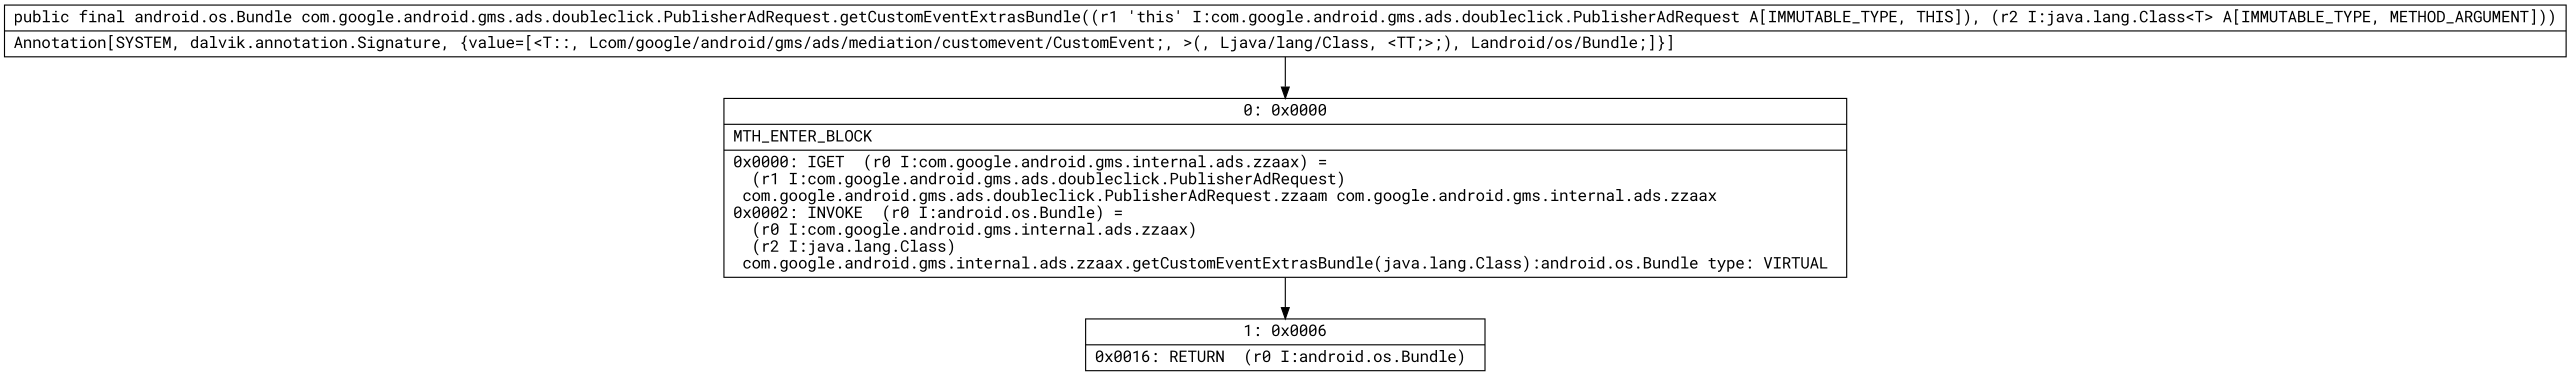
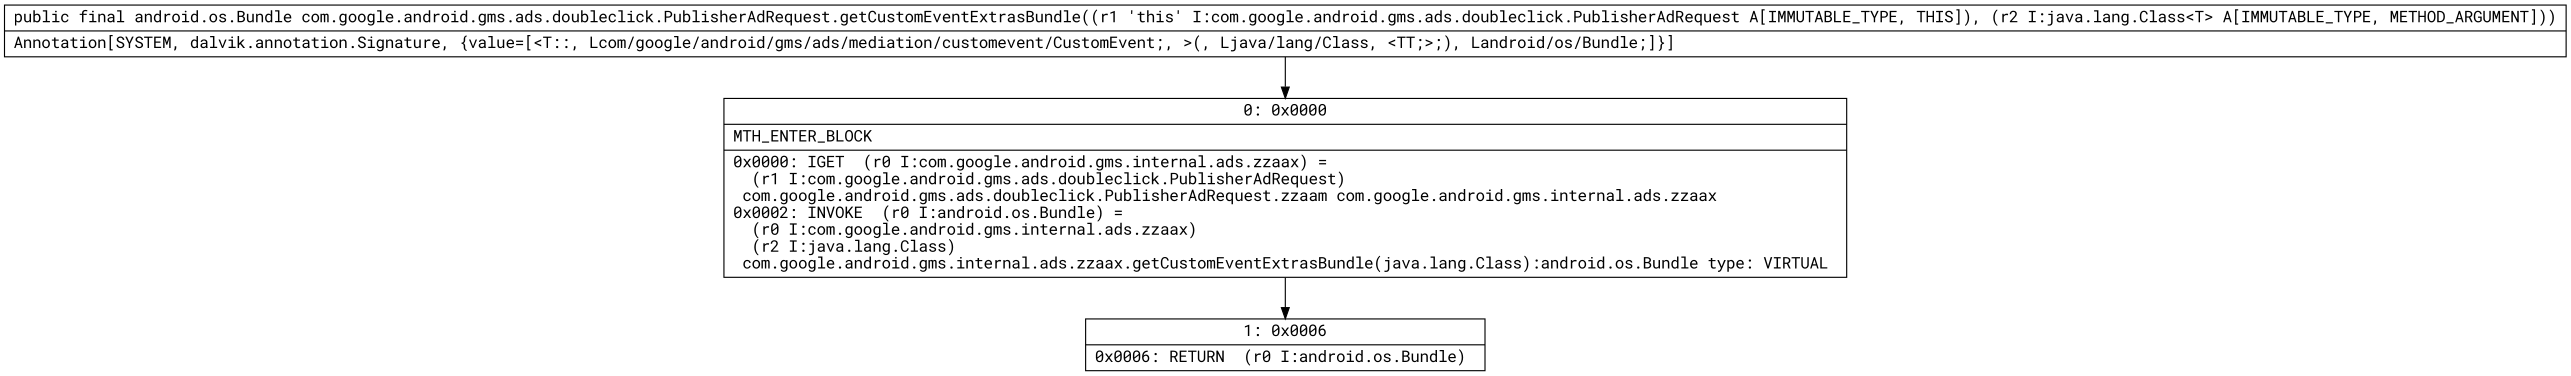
  digraph {
    fontname="Roboto Mono"
    node [shape=record fontname="Roboto Mono"]
    edge [fontname="Roboto Mono"]
    n1 [label="{0\:\ 0x0000|MTH_ENTER_BLOCK\l|0x0000: IGET  (r0 I:com.google.android.gms.internal.ads.zzaax) = \l  (r1 I:com.google.android.gms.ads.doubleclick.PublisherAdRequest)\l com.google.android.gms.ads.doubleclick.PublisherAdRequest.zzaam com.google.android.gms.internal.ads.zzaax \l0x0002: INVOKE  (r0 I:android.os.Bundle) = \l  (r0 I:com.google.android.gms.internal.ads.zzaax)\l  (r2 I:java.lang.Class)\l com.google.android.gms.internal.ads.zzaax.getCustomEventExtrasBundle(java.lang.Class):android.os.Bundle type: VIRTUAL \l}"]
-   n2 [label="{1\:\ 0x0006|0x0016: RETURN  (r0 I:android.os.Bundle) \l}"]
+   n2 [label="{1\:\ 0x0006|0x0006: RETURN  (r0 I:android.os.Bundle) \l}"]
    n3 [label="{public final android.os.Bundle com.google.android.gms.ads.doubleclick.PublisherAdRequest.getCustomEventExtrasBundle((r1 'this' I:com.google.android.gms.ads.doubleclick.PublisherAdRequest A[IMMUTABLE_TYPE, THIS]), (r2 I:java.lang.Class\<T\> A[IMMUTABLE_TYPE, METHOD_ARGUMENT]))  | Annotation[SYSTEM, dalvik.annotation.Signature, \{value=[\<T::, Lcom\/google\/android\/gms\/ads\/mediation\/customevent\/CustomEvent;, \>(, Ljava\/lang\/Class, \<TT;\>;), Landroid\/os\/Bundle;]\}]\l}"]
    n1 -> n2
    n3 -> n1
  }
